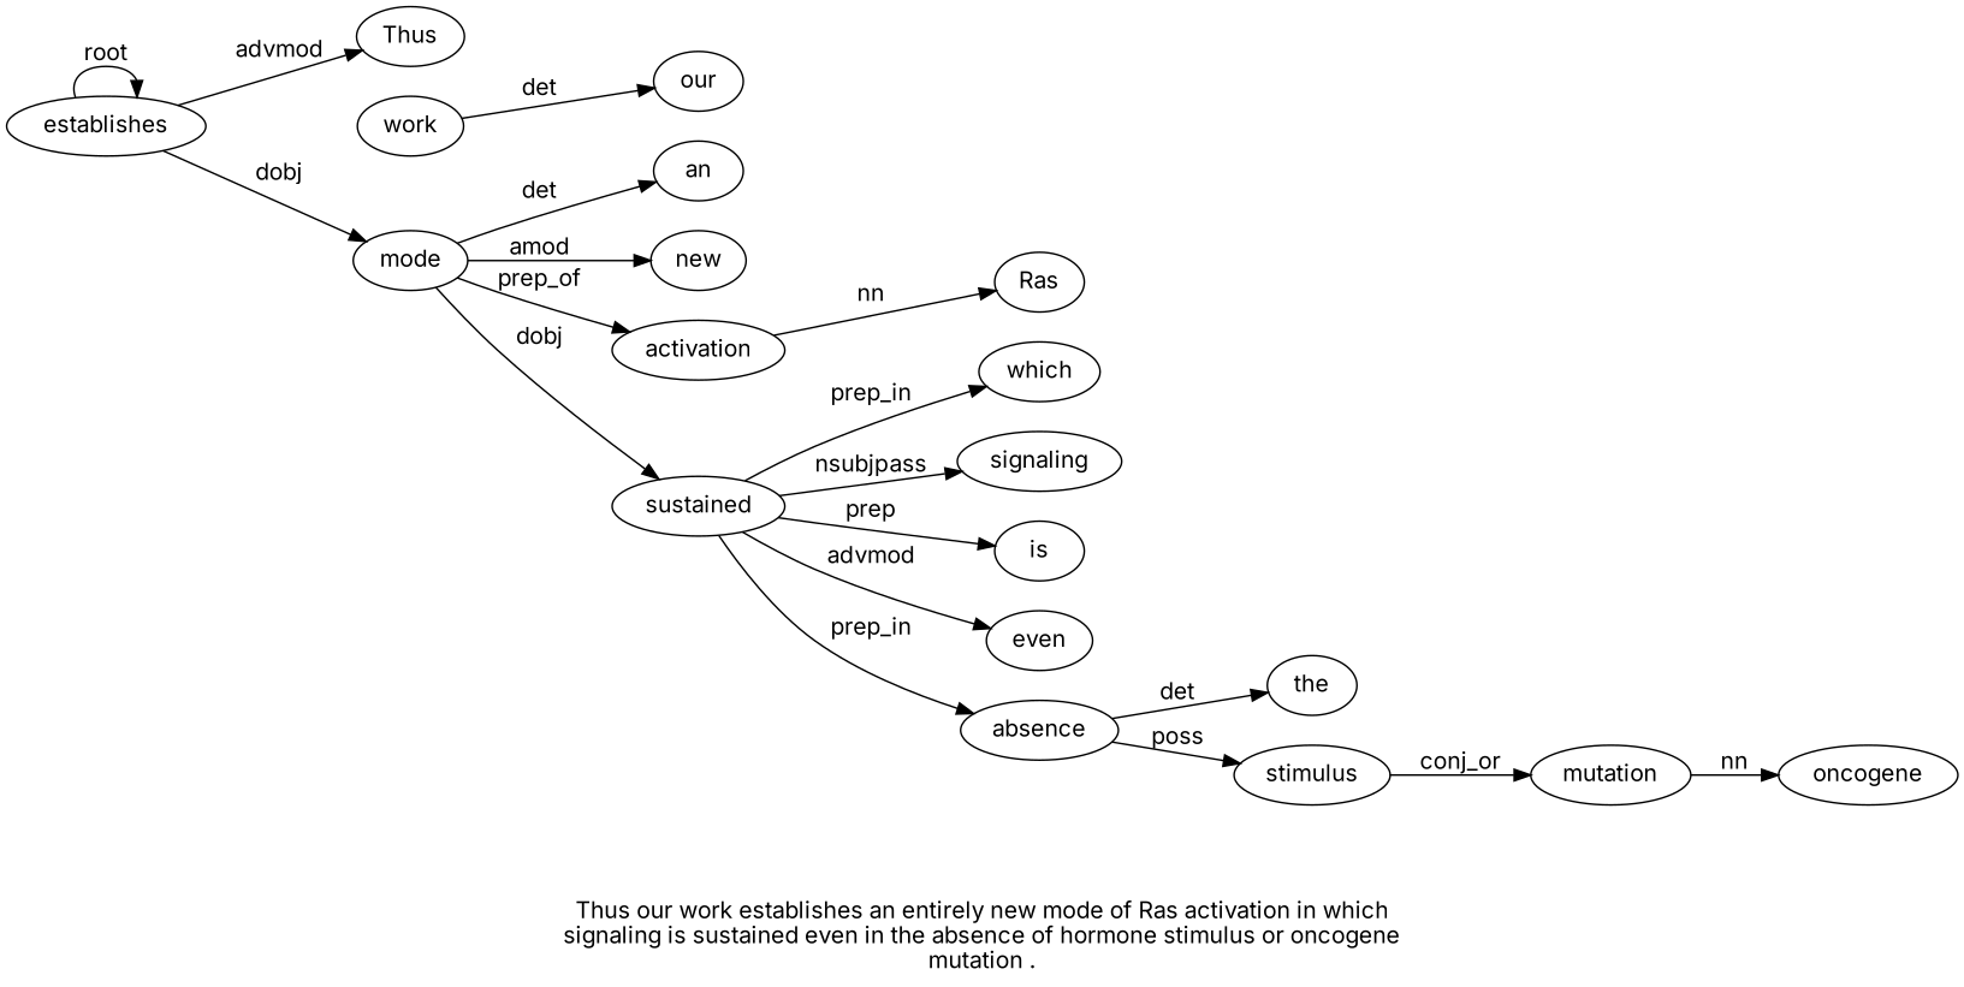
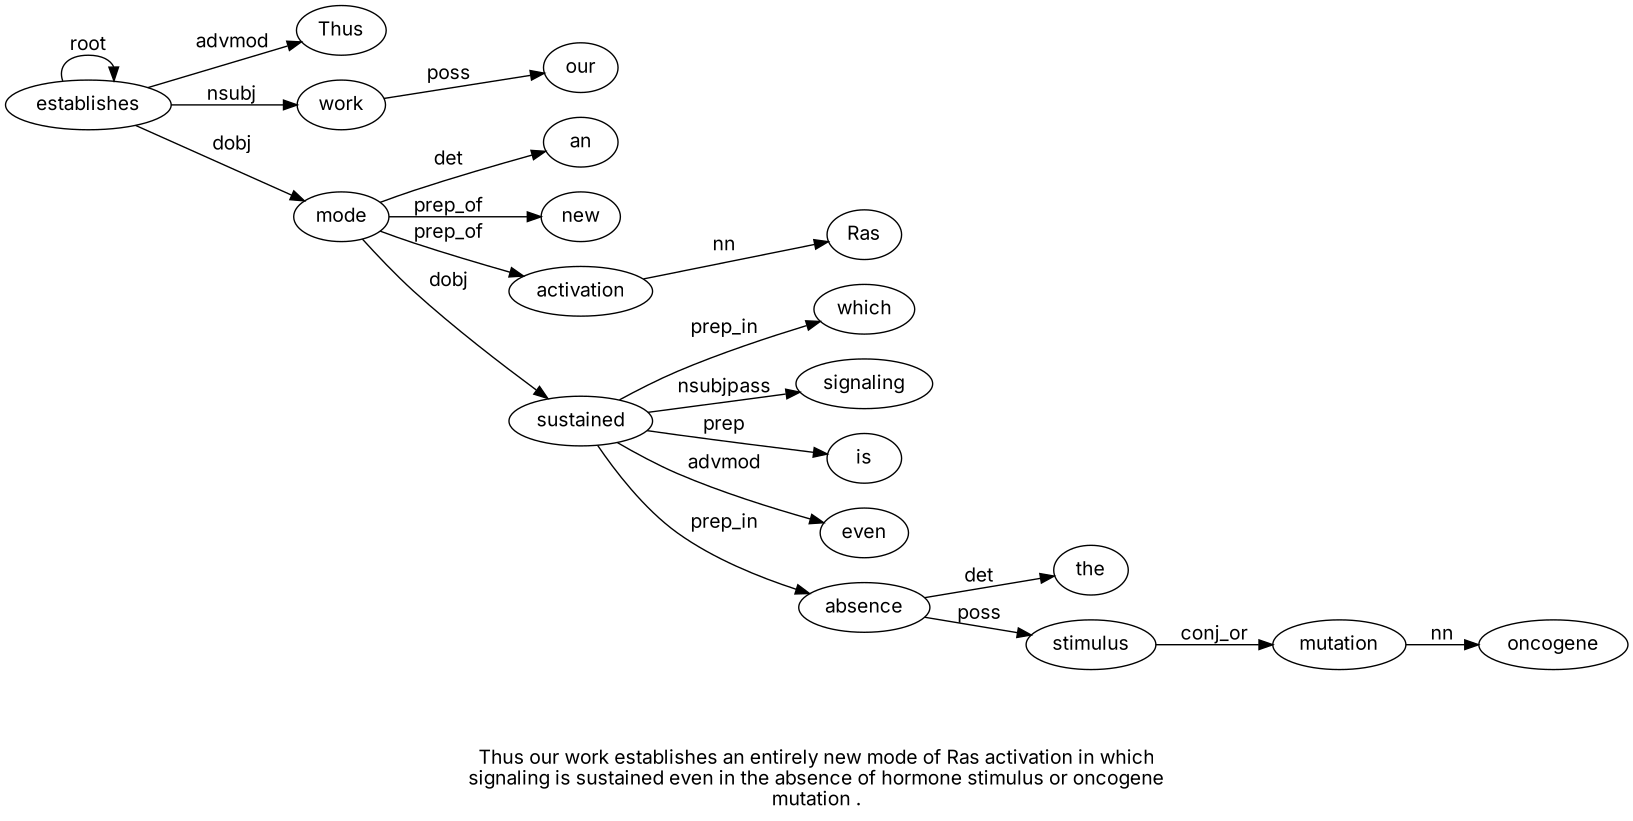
  digraph {
    fontname=Inter
    label="Thus our work establishes an entirely new mode of Ras activation in which\nsignaling is sustained even in the absence of hormone stimulus or oncogene\nmutation ."
    rankdir=LR
    node [fillcolor=white fontname=Inter style=filled]
    edge [fontname=Inter]
    n1 [label=establishes]
    n2 [label=Thus]
    n3 [label=work]
    n4 [label=mode]
    n5 [label=our]
    n6 [label=an]
    n7 [label=new]
    n8 [label=activation]
    n9 [label=sustained]
    n10 [label=Ras]
    n11 [label=which]
    n12 [label=signaling]
    n13 [label=is]
    n14 [label=even]
    n15 [label=absence]
    n16 [label=the]
    n17 [label=stimulus]
    n18 [label=mutation]
    n19 [label=oncogene]
    n1 -> n1 [label=root]
    n1 -> n2 [label=advmod]
+   n1 -> n3 [label=nsubj]
    n1 -> n4 [label=dobj]
-   n3 -> n5 [label=det]
+   n3 -> n5 [label=poss]
    n4 -> n6 [label=det]
-   n4 -> n7 [label=amod]
+   n4 -> n7 [label=prep_of]
    n4 -> n8 [label=prep_of]
    n4 -> n9 [label=dobj]
    n8 -> n10 [label=nn]
    n9 -> n11 [label=prep_in]
    n9 -> n12 [label=nsubjpass]
    n9 -> n13 [label=prep]
    n9 -> n14 [label=advmod]
    n9 -> n15 [label=prep_in]
    n15 -> n16 [label=det]
    n15 -> n17 [label=poss]
    n17 -> n18 [label=conj_or]
    n18 -> n19 [label=nn]
  }
